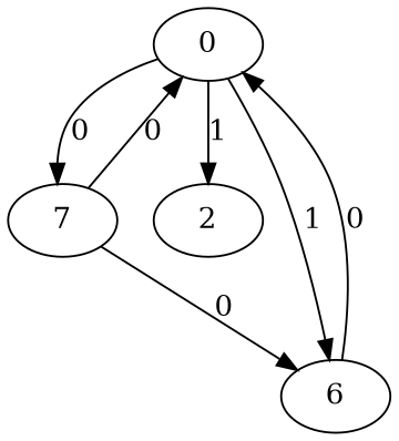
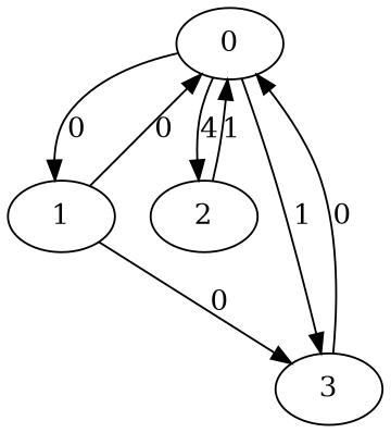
  digraph {
    0
-   1 [label=7]
+   1
    2
-   3 [label=6]
+   3
    0 -> 1 [label=0]
-   0 -> 2 [label=1]
+   0 -> 2 [label=4]
    0 -> 3 [label=1]
    1 -> 0 [label=0]
    1 -> 3 [label=0]
+   2 -> 0 [label=1]
    3 -> 0 [label=0]
  }
